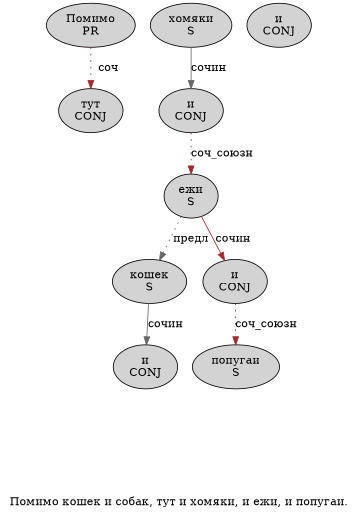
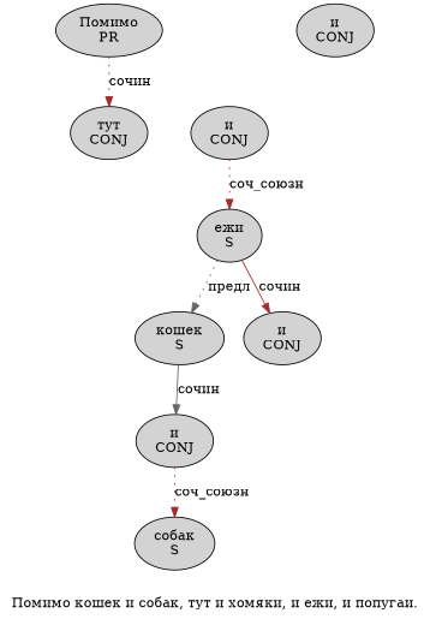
  digraph {
    label="Помимо кошек и собак, тут и хомяки, и ежи, и попугаи."
    node [fillcolor=lightgray penwidth=1 shape=ellipse style=filled]
    edge [color=brown style=dotted]
    n1 [label="Помимо\nPR"]
    n2 [label="тут\nCONJ"]
    n3 [label="кошек\nS"]
    n4 [label="и\nCONJ"]
+   n5 [label="собак\nS"]
    n6 [label="и\nCONJ"]
-   n7 [label="хомяки\nS"]
    n8 [label="и\nCONJ"]
    n9 [label="ежи\nS"]
    n10 [label="и\nCONJ"]
-   n11 [label="попугаи\nS"]
-   n1 -> n2 [label="соч"]
+   n1 -> n2 [label="сочин"]
    n3 -> n4 [color=gray40 label="сочин" style=solid]
-   n7 -> n8 [color=gray40 label="сочин" style=solid]
+   n4 -> n5 [label="соч_союзн"]
    n8 -> n9 [label="соч_союзн"]
    n9 -> n3 [color=gray40 label="предл"]
    n9 -> n10 [label="сочин" style=solid]
-   n10 -> n11 [label="соч_союзн"]
  }
